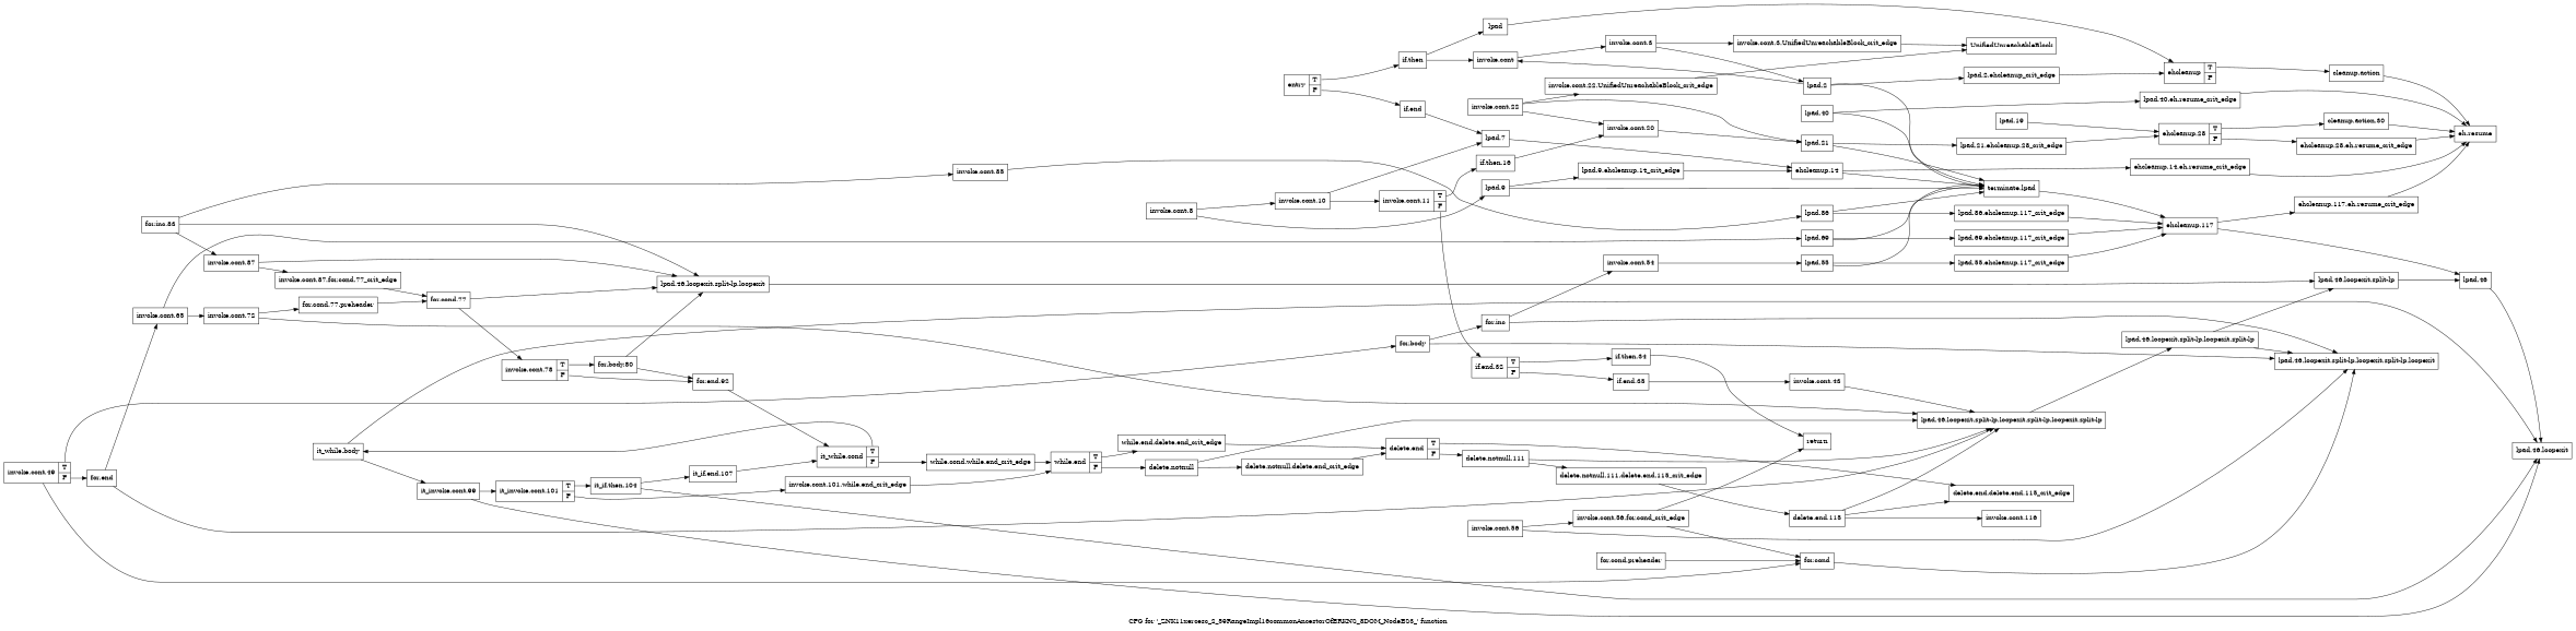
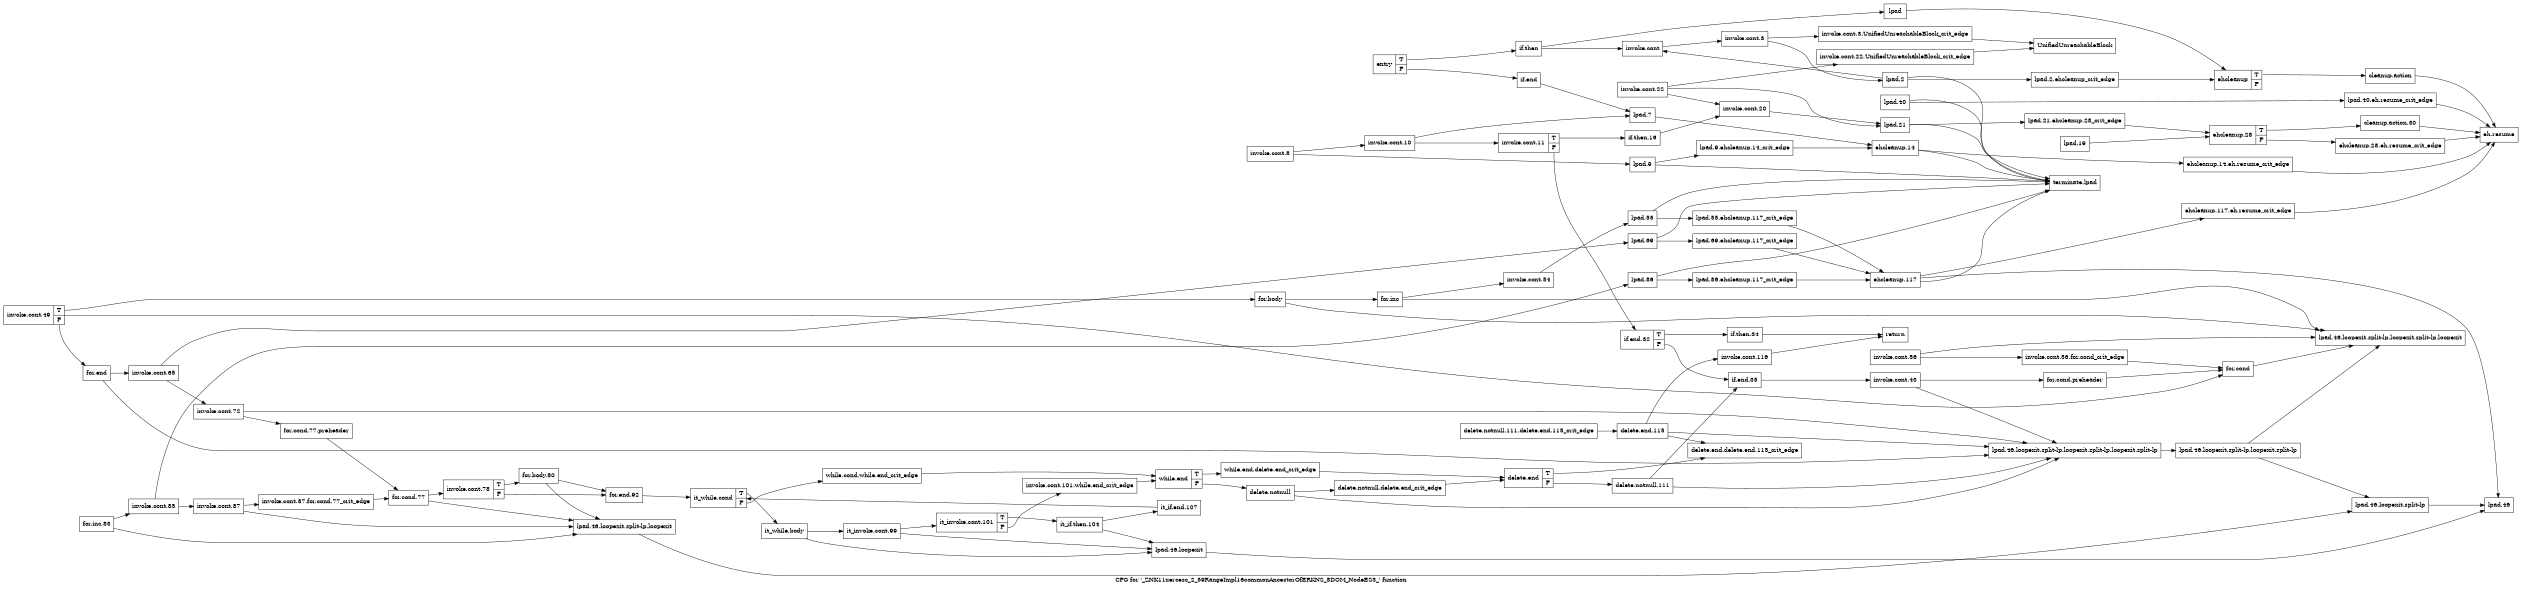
  digraph {
    label="CFG for '_ZNK11xercesc_2_59RangeImpl16commonAncestorOfERKNS_8DOM_NodeES3_' function"
    rankdir=LR
    node [shape=record]
    n1 [label="{entry|{<s0>T|<s1>F}}"]
    n2 [label="{if.then}"]
    n3 [label="{if.end}"]
    n4 [label="{invoke.cont}"]
    n5 [label="{lpad}"]
    n6 [label="{lpad.7}"]
    n7 [label="{invoke.cont.3}"]
    n8 [label="{ehcleanup|{<s0>T|<s1>F}}"]
    n9 [label="{invoke.cont.8}"]
    n10 [label="{invoke.cont.10}"]
    n11 [label="{lpad.9}"]
    n12 [label="{ehcleanup.14}"]
    n13 [label="{lpad.2}"]
    n14 [label="{invoke.cont.3.UnifiedUnreachableBlock_crit_edge}"]
    n15 [label="{lpad.2.ehcleanup_crit_edge}"]
    n16 [label="{terminate.lpad}"]
    n17 [label="{cleanup.action}"]
    n18 [label="{UnifiedUnreachableBlock}"]
    n19 [label="{eh.resume}"]
    n20 [label="{invoke.cont.11|{<s0>T|<s1>F}}"]
    n21 [label="{lpad.9.ehcleanup.14_crit_edge}"]
    n22 [label="{ehcleanup.14.eh.resume_crit_edge}"]
    n23 [label="{if.then.16}"]
    n24 [label="{if.end.32|{<s0>T|<s1>F}}"]
    n25 [label="{invoke.cont.20}"]
    n26 [label="{if.then.34}"]
    n27 [label="{if.end.35}"]
    n28 [label="{lpad.21}"]
    n29 [label="{lpad.19}"]
    n30 [label="{ehcleanup.28|{<s0>T|<s1>F}}"]
    n31 [label="{return}"]
    n32 [label="{invoke.cont.43}"]
    n33 [label="{invoke.cont.22}"]
    n34 [label="{invoke.cont.22.UnifiedUnreachableBlock_crit_edge}"]
    n35 [label="{lpad.21.ehcleanup.28_crit_edge}"]
    n36 [label="{cleanup.action.30}"]
    n37 [label="{ehcleanup.28.eh.resume_crit_edge}"]
    n38 [label="{for.cond.preheader}"]
    n39 [label="{lpad.46.loopexit.split-lp.loopexit.split-lp.loopexit.split-lp}"]
    n40 [label="{lpad.40}"]
    n41 [label="{lpad.40.eh.resume_crit_edge}"]
    n42 [label="{for.cond}"]
    n43 [label="{lpad.46.loopexit.split-lp.loopexit.split-lp}"]
    n44 [label="{lpad.46.loopexit.split-lp.loopexit.split-lp.loopexit}"]
    n45 [label="{lpad.46.loopexit.split-lp}"]
    n46 [label="{invoke.cont.49|{<s0>T|<s1>F}}"]
    n47 [label="{for.body}"]
    n48 [label="{for.end}"]
    n49 [label="{for.inc}"]
    n50 [label="{invoke.cont.65}"]
    n51 [label="{invoke.cont.54}"]
    n52 [label="{invoke.cont.72}"]
    n53 [label="{lpad.69}"]
    n54 [label="{lpad.55}"]
    n55 [label="{invoke.cont.56}"]
    n56 [label="{invoke.cont.56.for.cond_crit_edge}"]
    n57 [label="{lpad.55.ehcleanup.117_crit_edge}"]
    n58 [label="{ehcleanup.117}"]
    n59 [label="{lpad.46.loopexit}"]
    n60 [label="{lpad.46}"]
    n61 [label="{ehcleanup.117.eh.resume_crit_edge}"]
    n62 [label="{lpad.46.loopexit.split-lp.loopexit}"]
    n63 [label="{for.cond.77.preheader}"]
    n64 [label="{lpad.69.ehcleanup.117_crit_edge}"]
    n65 [label="{for.cond.77}"]
    n66 [label="{invoke.cont.78|{<s0>T|<s1>F}}"]
    n67 [label="{for.body.80}"]
    n68 [label="{for.end.92}"]
    n69 [label="{it_while.cond|{<s0>T|<s1>F}}"]
    n70 [label="{for.inc.83}"]
    n71 [label="{invoke.cont.85}"]
    n72 [label="{it_while.body}"]
    n73 [label="{while.cond.while.end_crit_edge}"]
    n74 [label="{invoke.cont.87}"]
    n75 [label="{lpad.86}"]
    n76 [label="{invoke.cont.87.for.cond.77_crit_edge}"]
    n77 [label="{lpad.86.ehcleanup.117_crit_edge}"]
    n78 [label="{it_invoke.cont.99}"]
    n79 [label="{while.end|{<s0>T|<s1>F}}"]
    n80 [label="{it_invoke.cont.101|{<s0>T|<s1>F}}"]
    n81 [label="{while.end.delete.end_crit_edge}"]
    n82 [label="{delete.notnull}"]
    n83 [label="{delete.end|{<s0>T|<s1>F}}"]
    n84 [label="{delete.notnull.delete.end_crit_edge}"]
    n85 [label="{it_if.then.104}"]
    n86 [label="{invoke.cont.101.while.end_crit_edge}"]
    n87 [label="{it_if.end.107}"]
    n88 [label="{delete.end.delete.end.115_crit_edge}"]
    n89 [label="{delete.notnull.111}"]
    n90 [label="{delete.notnull.111.delete.end.115_crit_edge}"]
    n91 [label="{delete.end.115}"]
    n92 [label="{invoke.cont.116}"]
    n1 -> n2 [tailport=s0]
    n1 -> n3 [tailport=s1]
    n2 -> n4
    n2 -> n5
    n3 -> n6
    n4 -> n7
    n5 -> n8
    n6 -> n12
    n7 -> n13
    n7 -> n14
    n8 -> n17 [tailport=s0]
    n9 -> n10
    n9 -> n11
    n10 -> n6
    n10 -> n20
    n11 -> n16
    n11 -> n21
    n12 -> n16
    n12 -> n22
    n13 -> n4
    n13 -> n15
    n13 -> n16
    n14 -> n18
    n15 -> n8
    n17 -> n19
    n20 -> n23 [tailport=s0]
    n20 -> n24 [tailport=s1]
    n21 -> n12
    n22 -> n19
    n23 -> n25
    n24 -> n26 [tailport=s0]
    n24 -> n27 [tailport=s1]
    n25 -> n28
    n26 -> n31
    n27 -> n32
    n28 -> n16
    n28 -> n35
    n29 -> n30
    n30 -> n36 [tailport=s0]
    n30 -> n37 [tailport=s1]
+   n32 -> n38
    n32 -> n39
    n33 -> n25
    n33 -> n28
    n33 -> n34
    n34 -> n18
    n35 -> n30
    n36 -> n19
    n37 -> n19
    n38 -> n42
    n39 -> n43
    n40 -> n16
    n40 -> n41
    n41 -> n19
    n42 -> n44
    n43 -> n44
    n43 -> n45
    n45 -> n60
    n46 -> n42
    n46 -> n47 [tailport=s0]
    n46 -> n48 [tailport=s1]
    n47 -> n44
    n47 -> n49
    n48 -> n39
    n48 -> n50
    n49 -> n44
    n49 -> n51
    n50 -> n52
    n50 -> n53
    n51 -> n54
    n52 -> n39
    n52 -> n63
    n53 -> n16
    n53 -> n64
    n54 -> n16
    n54 -> n57
    n55 -> n44
    n55 -> n56
    n56 -> n42
    n57 -> n58
-   n16 -> n58
+   n58 -> n16
    n58 -> n60
    n58 -> n61
-   n60 -> n59
+   n59 -> n60
    n61 -> n19
    n62 -> n45
    n63 -> n65
    n64 -> n58
    n65 -> n62
    n65 -> n66
    n66 -> n67 [tailport=s0]
    n66 -> n68 [tailport=s1]
    n67 -> n62
    n67 -> n68
    n68 -> n69
    n69 -> n72 [tailport=s0]
    n69 -> n73 [tailport=s1]
    n70 -> n62
    n70 -> n71
-   n70 -> n74
+   n71 -> n74
    n71 -> n75
    n72 -> n59
    n72 -> n78
    n73 -> n79
    n74 -> n62
    n74 -> n76
    n75 -> n16
    n75 -> n77
    n76 -> n65
    n77 -> n58
    n78 -> n59
    n78 -> n80
    n79 -> n81 [tailport=s0]
    n79 -> n82 [tailport=s1]
    n80 -> n85 [tailport=s0]
    n80 -> n86 [tailport=s1]
    n81 -> n83
    n82 -> n39
    n82 -> n84
    n83 -> n88 [tailport=s0]
    n83 -> n89 [tailport=s1]
    n84 -> n83
    n85 -> n59
    n85 -> n87
    n86 -> n79
    n87 -> n69
    n89 -> n39
-   n89 -> n90
+   n89 -> n27
    n90 -> n91
    n91 -> n39
    n91 -> n88
    n91 -> n92
-   n56 -> n31
+   n92 -> n31
  }
